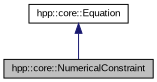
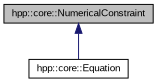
  digraph {
    fontname="Liberation Sans"
    node [color=black fontname="Liberation Sans" fontsize=10 shape=record style=filled]
    n1 [fillcolor=grey75 fontcolor=black height=0.2 label="hpp::core::NumericalConstraint" width=0.4]
    n2 [fillcolor=white height=0.2 label="hpp::core::Equation" width=0.4]
-   n2 -> n1 [color=midnightblue dir=back fontname="Liberation Sans" fontsize=10 labelfontname=Helvetica labelfontsize=10 style=solid]
+   n1 -> n2 [color=midnightblue dir=back fontname="Liberation Sans" fontsize=10 labelfontname=Helvetica labelfontsize=10 style=solid]
  }
